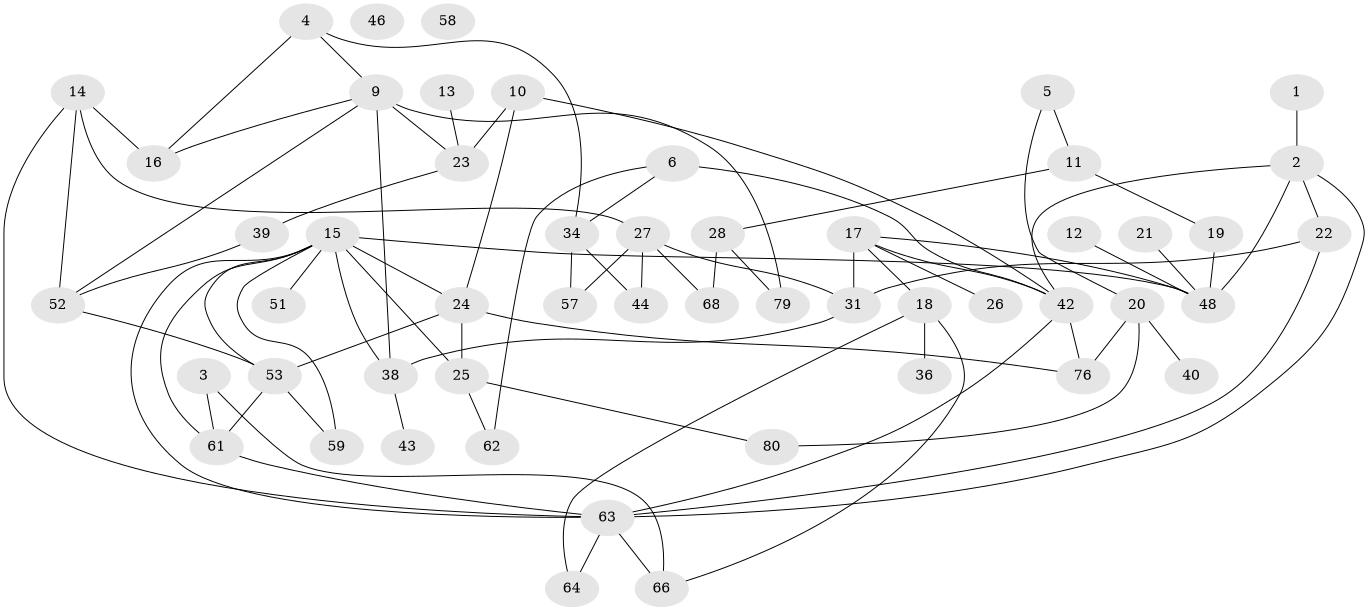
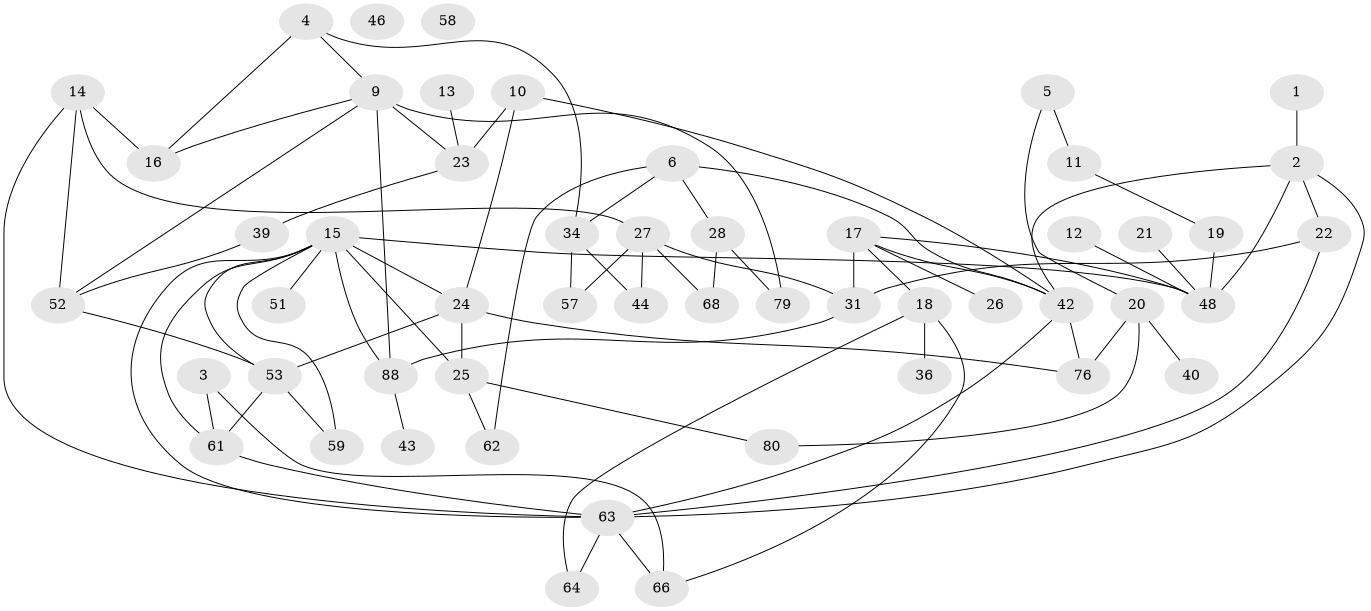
  graph {
    node [color=gray90 style=filled]
    1 [super="+8"]
    2 [super="+7"]
    22
    42 [super="+73"]
    48 [super="+50"]
    63 [super="+72"]
    31 [super="+78"]
    76
    66
    64 [super="+65"]
    3
    61
    4 [super="+37"]
    9 [super="+32"]
    16
    34 [super="+56"]
    23 [super="+60"]
-   38 [super="+75"]
+   38 [super="+75" label=88]
    52 [super="+54"]
    79
    44
    57
    5 [super="+71"]
    11
    20 [super="+70"]
    19 [super="+45"]
    28 [super="+33"]
    40 [super="+49"]
    80
    6 [super="+41"]
    62
    39
    43 [super="+47"]
    53 [super="+55"]
    10
    24 [super="+35"]
    25
    68 [super="+77"]
    12
    13
    14
    27 [super="+30"]
    15 [super="+67"]
    51
    59 [super="+69"]
    17 [super="+74"]
    18 [super="+29"]
    26
    36
    21
    46
    58
    1 -- 2
    2 -- 22
    2 -- 42
    2 -- 48
    2 -- 63
    22 -- 63
    22 -- 31
    42 -- 63
    42 -- 76
    63 -- 66
    63 -- 64
    31 -- 38
    3 -- 66
    3 -- 61
    61 -- 63
    4 -- 9
    4 -- 16 [weight=2]
    4 -- 34
    9 -- 16
    9 -- 23
    9 -- 38 [weight=2]
    9 -- 52
    9 -- 79
    34 -- 44
    34 -- 57
    23 -- 39
    38 -- 43
    52 -- 53
    5 -- 11
    5 -- 20
    11 -- 19
-   11 -- 28
+   6 -- 28
    20 -- 76
    20 -- 40
    20 -- 80
    19 -- 48
    28 -- 79
    28 -- 68
    6 -- 42
    6 -- 34
    6 -- 62
    39 -- 52
    53 -- 61
    53 -- 59
    10 -- 42
    10 -- 23
    10 -- 24
    24 -- 76
    24 -- 53
    24 -- 25
    25 -- 80
    25 -- 62
    12 -- 48
    13 -- 23
    14 -- 63
    14 -- 16
    14 -- 52
    14 -- 27
    27 -- 31
    27 -- 44
    27 -- 57
    27 -- 68
    15 -- 48
    15 -- 63
    15 -- 61
    15 -- 38
    15 -- 53
    15 -- 24
    15 -- 25
    15 -- 51
    15 -- 59
    17 -- 42
    17 -- 48
    17 -- 31
    17 -- 18 [weight=2]
    17 -- 26
    18 -- 66
    18 -- 64
    18 -- 36
    21 -- 48
  }
